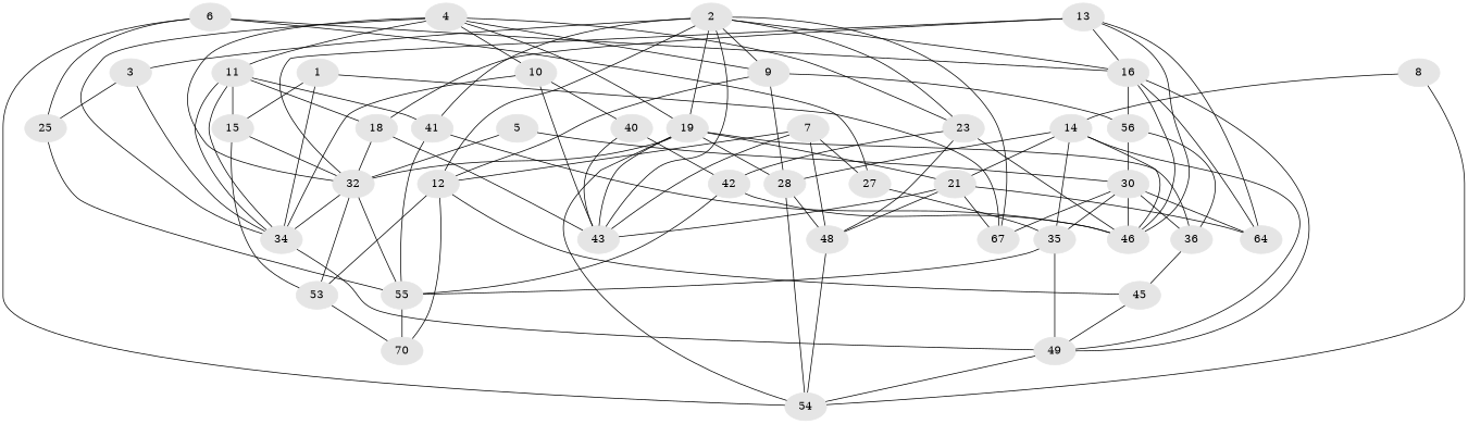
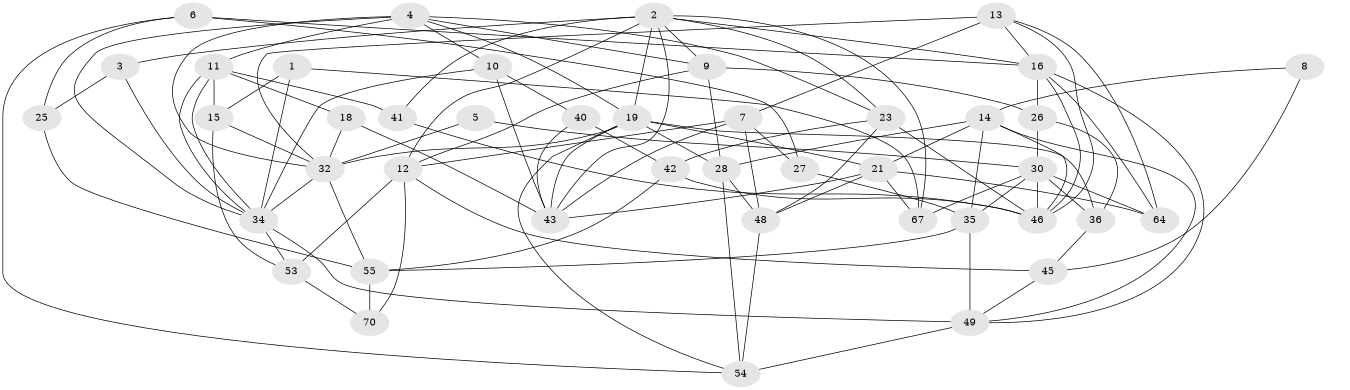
  graph {
    node [color=gray90 style=filled]
    15 [super="+29"]
    32 [super="+69"]
    53
    1
    34 [super="+56"]
    67
    49 [super="+65"]
    2 [super="+24"]
    3
    9 [super="+22"]
    12 [super="+17"]
    16 [super="+59"]
    19 [super="+47"]
    23 [super="+33"]
    41
    43 [super="+71"]
    25
-   26 [super="+68" label=56]
+   26 [super="+68"]
    28 [super="+60"]
    45
    70
    46 [super="+58"]
    64
    54 [super="+61"]
    21 [super="+38"]
    36 [super="+39"]
    48 [super="+50"]
    42 [super="+51"]
    55 [super="+66"]
    4 [super="+57"]
    10 [super="+37"]
    11 [super="+63"]
    40
    18
    30 [super="+52"]
    35
    5
    6 [super="+31"]
    27
    7
    14 [super="+20"]
    8
    13 [super="+44"]
    15 -- 32
    15 -- 53
    32 -- 34
    32 -- 55
    53 -- 70
    1 -- 15
    1 -- 34 [weight=2]
    1 -- 67
-   32 -- 53
+   34 -- 53
    34 -- 49 [weight=2]
    49 -- 54
    2 -- 67
    2 -- 3
    2 -- 9
    2 -- 12
    2 -- 16
    2 -- 19
    2 -- 23
    2 -- 41 [weight=2]
    2 -- 43
    3 -- 34
    3 -- 25
    9 -- 12
    9 -- 26
    9 -- 28
    12 -- 53
    12 -- 45
    12 -- 70
    16 -- 49
    16 -- 26
    16 -- 46
    16 -- 64
    19 -- 32
    19 -- 43
    19 -- 28
    19 -- 54
    19 -- 21
    19 -- 36
    23 -- 46
    23 -- 48
    23 -- 42
    41 -- 46
-   41 -- 55
    25 -- 55
    26 -- 36
    26 -- 30
    28 -- 54
    28 -- 48
    45 -- 49
    21 -- 67
    21 -- 43
    21 -- 64
    21 -- 48
    36 -- 45
    48 -- 54
    42 -- 46
    42 -- 55
    55 -- 70
    4 -- 32
    4 -- 34
    4 -- 9
    4 -- 19
    4 -- 23
    4 -- 10
    4 -- 11 [weight=2]
    10 -- 34
    10 -- 43
    10 -- 40
    11 -- 15
    11 -- 34
    11 -- 34
    11 -- 41
    11 -- 18
    40 -- 43
    40 -- 42
    18 -- 32
    18 -- 43
    30 -- 67
    30 -- 46
    30 -- 64
    30 -- 36
    30 -- 35
    35 -- 49
    35 -- 55
    5 -- 32
    5 -- 30
    6 -- 16
    6 -- 25
    6 -- 54
    6 -- 27
    27 -- 35
    7 -- 12
    7 -- 43
    7 -- 48
    7 -- 27
    14 -- 49
    14 -- 28
    14 -- 46
    14 -- 21
    14 -- 35
-   8 -- 54
+   8 -- 45
    8 -- 14
    13 -- 32
    13 -- 16
    13 -- 46
    13 -- 64
-   13 -- 18
+   13 -- 7
  }
